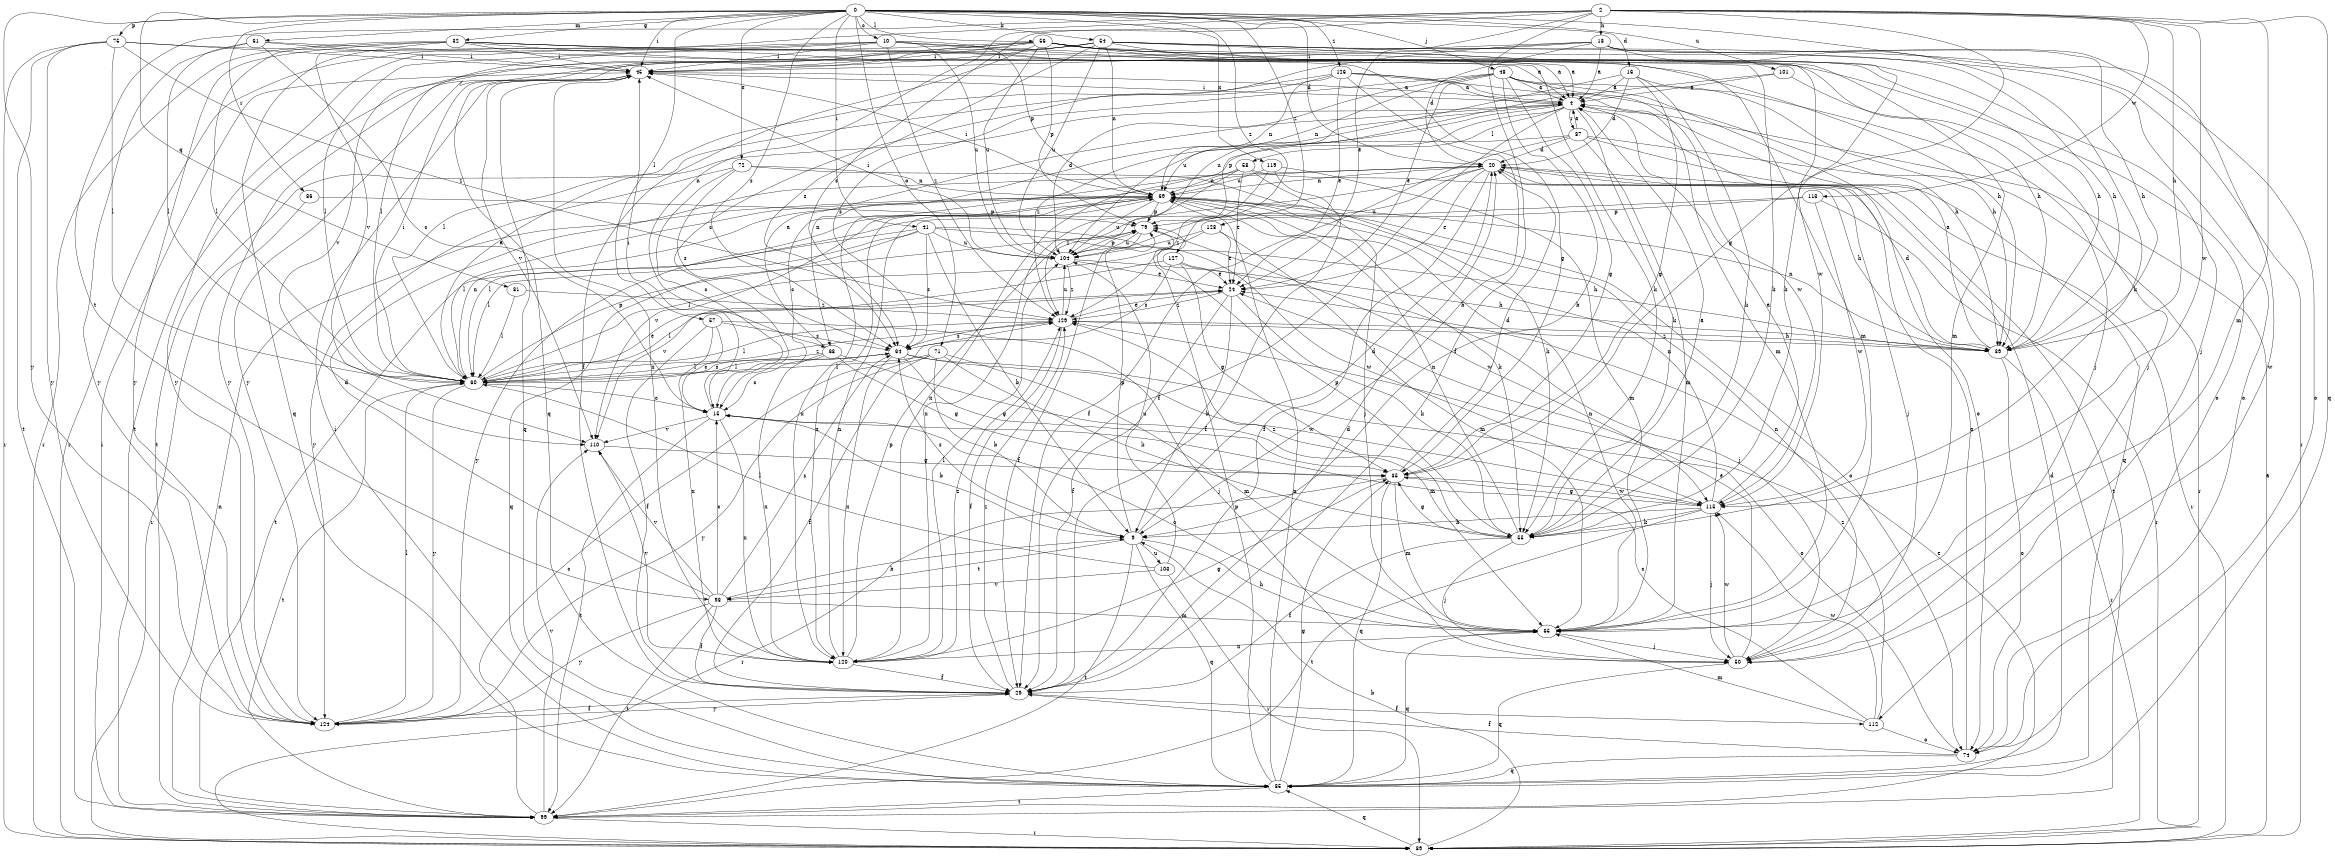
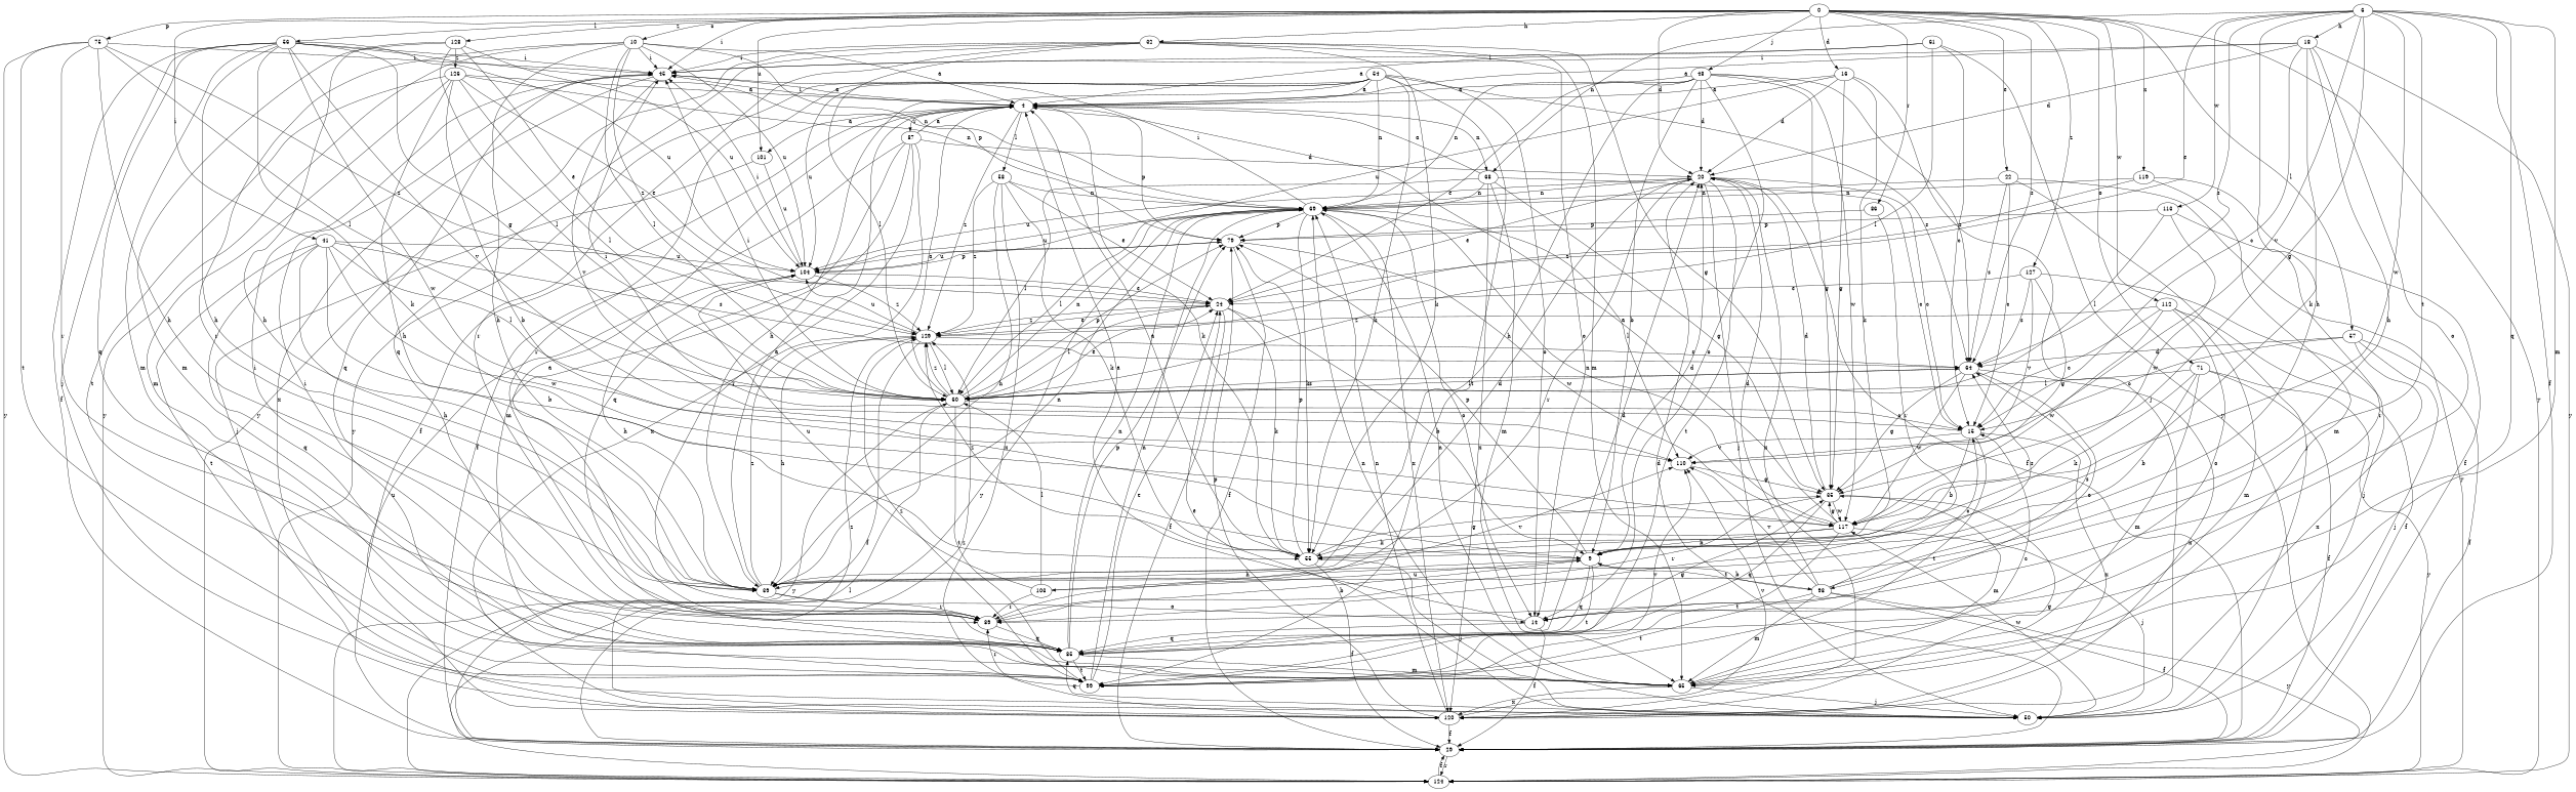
  strict digraph {
    0
    10
    16
    20
-   22 [label=72]
+   22
    32
    41
    45
    48
    54
    56
    57
    61
    71
    75
-   81
    86
    n18 [label=64]
    101
    112
    119
    124
    126
    127
    128
    39
    4
    129
    60
    69
    89
    104
    35
    55
    50
    24
    29
    99
    15
    120
    65
    85
-   74
-   115
+   74 [label=14]
+   115 [label=117]
    9
    110
    79
-   2
+   2 [label=6]
    n49 [label=18]
    68
    98
    113
    58
    87
    103
    0 -> 10 [label=c]
    0 -> 16 [label=d]
    0 -> 20 [label=d]
    0 -> 22 [label=e]
-   0 -> 32 [label=g]
+   0 -> 32 [label=h]
    0 -> 41 [label=i]
    0 -> 45 [label=i]
    0 -> 48 [label=j]
-   0 -> 54 [label=k]
    0 -> 56 [label=l]
    0 -> 57 [label=l]
-   0 -> 61 [label=m]
    0 -> 71 [label=o]
    0 -> 75 [label=p]
-   0 -> 81 [label=q]
    0 -> 86 [label=r]
    0 -> n18 [label=s]
    0 -> 101 [label=u]
    0 -> 112 [label=w]
    0 -> 119 [label=x]
    0 -> 124 [label=y]
-   0 -> 126 [label=z]
+   128 -> 126 [label=z]
    0 -> 127 [label=z]
    0 -> 128 [label=z]
    10 -> 45 [label=i]
    10 -> 124 [label=y]
    10 -> 39 [label=h]
    10 -> 4 [label=a]
    10 -> 129 [label=z]
    10 -> 60 [label=l]
-   10 -> 69 [label=p]
+   10 -> 69 [label=n]
    10 -> 89 [label=r]
    10 -> 104 [label=u]
    16 -> 20 [label=d]
    16 -> 4 [label=a]
    16 -> 104 [label=u]
    16 -> 35 [label=g]
    16 -> 55 [label=k]
    16 -> 50 [label=j]
    20 -> 69 [label=n]
    20 -> 89 [label=r]
    20 -> 104 [label=u]
    20 -> 50 [label=j]
    20 -> 24 [label=e]
    20 -> 29 [label=f]
    20 -> 99 [label=t]
    20 -> 15 [label=c]
    20 -> 120 [label=x]
    22 -> n18 [label=s]
    22 -> 124 [label=y]
    22 -> 69 [label=n]
    22 -> 50 [label=j]
    22 -> 15 [label=c]
    32 -> 45 [label=i]
    32 -> 124 [label=y]
    32 -> 60 [label=l]
    32 -> 89 [label=r]
    32 -> 35 [label=g]
    32 -> 55 [label=k]
    32 -> 65 [label=m]
    32 -> 85 [label=q]
    32 -> 74 [label=o]
    41 -> n18 [label=s]
    41 -> 39 [label=h]
    41 -> 60 [label=l]
    41 -> 104 [label=u]
    41 -> 99 [label=t]
    41 -> 85 [label=q]
    41 -> 115 [label=w]
    41 -> 9 [label=b]
    45 -> 4 [label=a]
    45 -> 120 [label=x]
    45 -> 85 [label=q]
    45 -> 110 [label=v]
-   48 -> 104 [label=d]
+   48 -> 20 [label=d]
    48 -> n18 [label=s]
    48 -> 39 [label=h]
    48 -> 4 [label=a]
    48 -> 69 [label=n]
    48 -> 35 [label=g]
    48 -> 24 [label=e]
    48 -> 74 [label=o]
    48 -> 115 [label=w]
    48 -> 9 [label=b]
-   54 -> 45 [label=i]
    54 -> n18 [label=s]
    54 -> 124 [label=y]
    54 -> 39 [label=h]
    54 -> 4 [label=a]
    54 -> 69 [label=n]
    54 -> 89 [label=r]
    54 -> 104 [label=u]
    54 -> 55 [label=k]
    54 -> 99 [label=t]
    54 -> 74 [label=o]
    56 -> 45 [label=i]
    56 -> 39 [label=h]
-   56 -> 60 [label=l]
+   56 -> 60 [label=g]
    56 -> 104 [label=u]
    56 -> 55 [label=k]
    56 -> 50 [label=j]
    56 -> 29 [label=f]
    56 -> 65 [label=m]
    56 -> 85 [label=q]
    56 -> 115 [label=w]
    56 -> 110 [label=v]
    56 -> 79 [label=p]
-   57 -> n18 [label=s]
+   57 -> n18 [label=d]
    57 -> 50 [label=j]
    57 -> 29 [label=f]
    57 -> 15 [label=c]
    57 -> 120 [label=x]
    61 -> 45 [label=i]
    61 -> 124 [label=y]
    61 -> 4 [label=a]
    61 -> 60 [label=l]
    61 -> 15 [label=c]
    71 -> 124 [label=y]
    71 -> 60 [label=l]
    71 -> 55 [label=k]
    71 -> 29 [label=f]
    71 -> 65 [label=m]
    71 -> 9 [label=b]
    75 -> 45 [label=i]
    75 -> 124 [label=y]
    75 -> 39 [label=h]
    75 -> 129 [label=z]
    75 -> 60 [label=l]
    75 -> 89 [label=r]
    75 -> 99 [label=t]
-   81 -> 129 [label=z]
-   81 -> 60 [label=l]
    86 -> 89 [label=r]
    86 -> 79 [label=p]
    n18 -> 60 [label=l]
    n18 -> 35 [label=g]
    n18 -> 120 [label=x]
    n18 -> 74 [label=o]
    n18 -> 115 [label=w]
-   101 -> 4 [label=a]
+   4 -> 101 [label=a]
    101 -> 104 [label=u]
    101 -> 50 [label=j]
    112 -> 129 [label=z]
-   29 -> 112 [label=f]
+   112 -> 29 [label=f]
    112 -> 15 [label=c]
    112 -> 65 [label=m]
    112 -> 74 [label=o]
    112 -> 115 [label=w]
    119 -> 129 [label=z]
-   119 -> 69 [label=u]
+   119 -> 69 [label=n]
    119 -> 29 [label=f]
    119 -> 65 [label=m]
    124 -> 60 [label=l]
    124 -> 29 [label=f]
    126 -> 39 [label=h]
    126 -> 4 [label=a]
    126 -> 60 [label=l]
    126 -> 69 [label=n]
    126 -> 24 [label=e]
    126 -> 99 [label=t]
    126 -> 65 [label=m]
    126 -> 9 [label=b]
    127 -> n18 [label=s]
    127 -> 35 [label=g]
    127 -> 50 [label=j]
    127 -> 24 [label=e]
    127 -> 110 [label=v]
+   128 -> 39 [label=h]
    128 -> 60 [label=l]
    128 -> 104 [label=u]
    128 -> 24 [label=e]
    128 -> 65 [label=m]
    39 -> 20 [label=d]
    39 -> 4 [label=a]
    39 -> 129 [label=z]
    39 -> 69 [label=n]
    39 -> 89 [label=r]
    39 -> 74 [label=o]
    4 -> 45 [label=i]
    4 -> 129 [label=z]
    4 -> 55 [label=k]
    4 -> 29 [label=f]
    4 -> 79 [label=p]
    4 -> 68 [label=n]
    4 -> 58 [label=l]
    4 -> 87 [label=r]
    129 -> n18 [label=s]
    129 -> 39 [label=h]
    129 -> 60 [label=l]
    129 -> 104 [label=u]
    129 -> 24 [label=e]
    129 -> 29 [label=f]
    60 -> 45 [label=i]
    60 -> n18 [label=s]
    60 -> 124 [label=y]
    60 -> 4 [label=a]
    60 -> 129 [label=z]
    60 -> 69 [label=n]
    60 -> 24 [label=e]
    60 -> 99 [label=t]
    60 -> 15 [label=c]
    60 -> 79 [label=p]
    69 -> 45 [label=i]
    69 -> 124 [label=y]
    69 -> 60 [label=l]
    69 -> 104 [label=u]
    69 -> 55 [label=k]
    69 -> 120 [label=x]
    69 -> 74 [label=o]
-   69 -> 110 [label=v]
+   69 -> 110 [label=l]
    69 -> 79 [label=p]
    89 -> 4 [label=a]
    89 -> 85 [label=q]
    89 -> 9 [label=b]
    104 -> 45 [label=i]
    104 -> 39 [label=h]
    104 -> 129 [label=z]
    104 -> 24 [label=e]
    104 -> 79 [label=p]
    35 -> 20 [label=d]
    35 -> 89 [label=r]
    35 -> 65 [label=m]
    35 -> 85 [label=q]
    35 -> 115 [label=w]
    55 -> 4 [label=a]
    55 -> 129 [label=z]
-   55 -> 69 [label=n]
+   68 -> 69 [label=n]
    55 -> 35 [label=g]
    55 -> 50 [label=j]
    55 -> 29 [label=f]
    55 -> 79 [label=p]
    50 -> 69 [label=n]
    50 -> 24 [label=e]
    50 -> 85 [label=q]
    50 -> 115 [label=w]
    24 -> 129 [label=z]
    24 -> 60 [label=l]
    24 -> 55 [label=k]
    24 -> 29 [label=f]
    24 -> 9 [label=b]
    29 -> 20 [label=d]
-   29 -> 124 [label=y]
+   29 -> 124 [label=r]
    29 -> 129 [label=z]
    99 -> 45 [label=i]
-   99 -> 129 [label=c]
+   99 -> 129 [label=z]
    99 -> 69 [label=n]
    99 -> 89 [label=r]
    99 -> 24 [label=e]
    99 -> 110 [label=v]
    15 -> 45 [label=i]
    15 -> 99 [label=t]
    15 -> 120 [label=x]
    15 -> 9 [label=b]
    15 -> 110 [label=v]
    120 -> 129 [label=z]
    120 -> 69 [label=n]
-   120 -> 104 [label=l]
+   120 -> 104 [label=u]
    120 -> 35 [label=g]
    120 -> 29 [label=f]
    120 -> 110 [label=v]
    120 -> 79 [label=p]
    65 -> 69 [label=n]
    65 -> 50 [label=j]
    65 -> 15 [label=c]
    65 -> 120 [label=x]
    85 -> 20 [label=d]
    85 -> 45 [label=i]
    85 -> 69 [label=n]
    85 -> 35 [label=g]
    85 -> 99 [label=t]
-   85 -> 65 [label=q]
+   85 -> 65 [label=m]
    85 -> 79 [label=p]
    74 -> 4 [label=a]
    74 -> 29 [label=f]
    74 -> 85 [label=q]
    115 -> 4 [label=a]
    115 -> 69 [label=n]
    115 -> 35 [label=g]
    115 -> 55 [label=k]
    115 -> 50 [label=j]
    115 -> 99 [label=t]
    115 -> 9 [label=b]
    9 -> 20 [label=d]
    9 -> n18 [label=s]
-   9 -> 65 [label=h]
+   9 -> 39 [label=h]
    9 -> 99 [label=t]
    9 -> 85 [label=q]
    9 -> 79 [label=p]
    9 -> 98 [label=t]
    9 -> 103 [label=u]
    110 -> 35 [label=g]
    79 -> 104 [label=u]
    79 -> 29 [label=f]
    79 -> 115 [label=w]
    2 -> n18 [label=s]
    2 -> 39 [label=h]
    2 -> 35 [label=g]
    2 -> 24 [label=e]
    2 -> 29 [label=f]
    2 -> 65 [label=m]
    2 -> 85 [label=q]
    2 -> 115 [label=w]
    2 -> 110 [label=v]
    2 -> n49 [label=h]
    2 -> 68 [label=n]
    2 -> 98 [label=t]
    2 -> 113 [label=w]
    n49 -> 20 [label=d]
    n49 -> 45 [label=i]
    n49 -> 124 [label=y]
    n49 -> 39 [label=h]
    n49 -> 4 [label=a]
    n49 -> 55 [label=k]
    n49 -> 15 [label=c]
    n49 -> 74 [label=o]
    68 -> 4 [label=a]
    68 -> 60 [label=l]
    68 -> 35 [label=g]
    68 -> 15 [label=c]
    68 -> 120 [label=x]
    68 -> 65 [label=m]
    98 -> 20 [label=d]
    98 -> n18 [label=s]
    98 -> 124 [label=y]
    98 -> 29 [label=f]
    98 -> 99 [label=t]
    98 -> 15 [label=c]
    98 -> 65 [label=m]
    98 -> 9 [label=b]
    98 -> 110 [label=v]
    113 -> 60 [label=l]
    113 -> 89 [label=r]
    113 -> 115 [label=w]
    113 -> 79 [label=p]
    58 -> 39 [label=h]
    58 -> 129 [label=z]
    58 -> 69 [label=n]
    58 -> 55 [label=k]
    58 -> 24 [label=e]
    58 -> 120 [label=x]
    87 -> 20 [label=d]
    87 -> 4 [label=a]
    87 -> 89 [label=r]
    87 -> 29 [label=f]
    87 -> 120 [label=x]
    87 -> 65 [label=m]
    87 -> 85 [label=q]
    103 -> 60 [label=l]
    103 -> 89 [label=r]
    103 -> 104 [label=u]
-   103 -> 98 [label=v]
+   103 -> 110 [label=v]
  }
